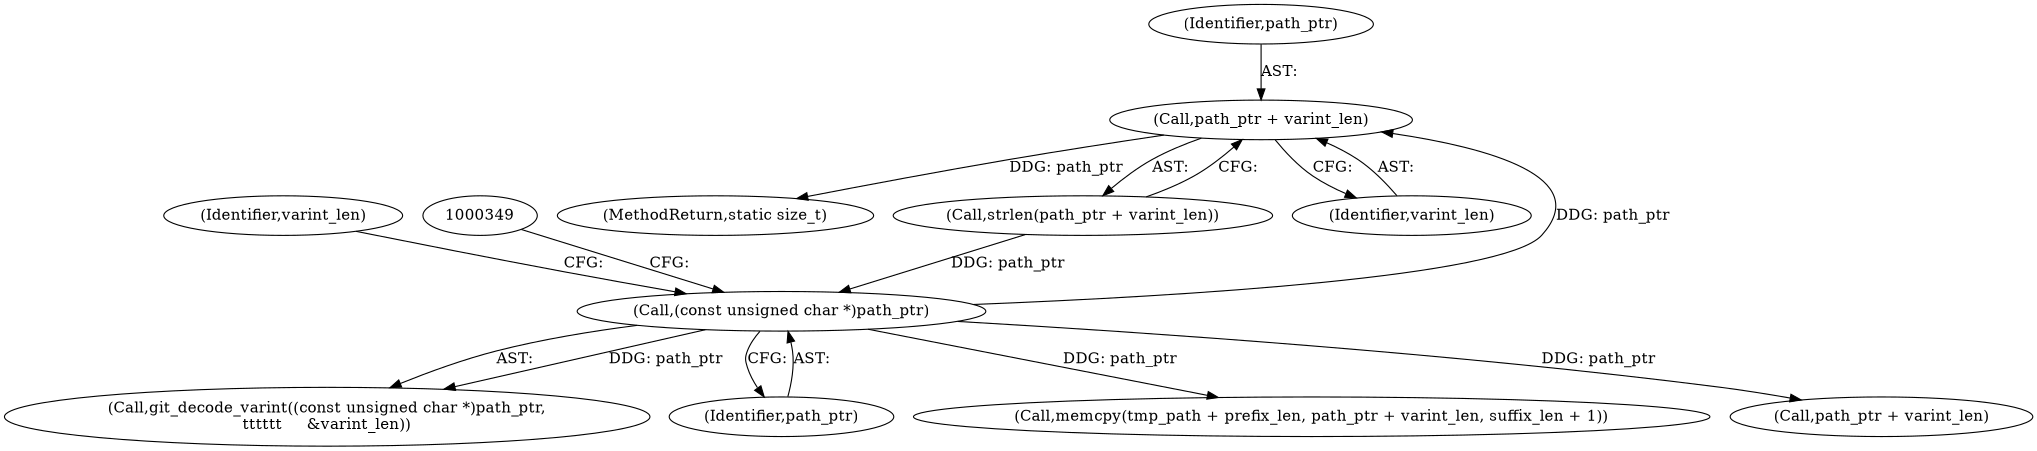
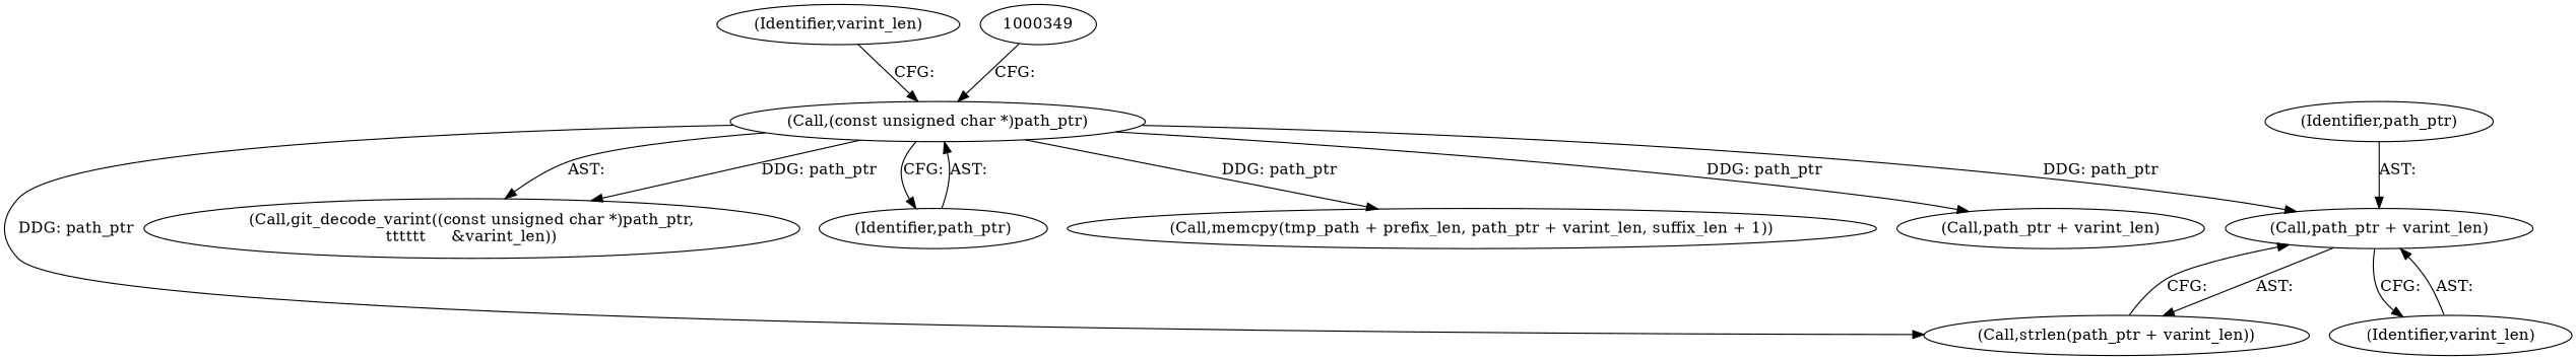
  digraph {
    n1 [label="(Call,path_ptr + varint_len)"]
-   n2 [label="(MethodReturn,static size_t)"]
    n3 [label="(Call,strlen(path_ptr + varint_len))"]
    n4 [label="(Identifier,varint_len)"]
    n5 [label="(Call,(const unsigned char *)path_ptr)"]
    n6 [label="(Call,git_decode_varint((const unsigned char *)path_ptr,\n\t\t\t\t\t\t     &varint_len))"]
    n7 [label="(Identifier,path_ptr)"]
    n8 [label="(Call,memcpy(tmp_path + prefix_len, path_ptr + varint_len, suffix_len + 1))"]
    n9 [label="(Call,path_ptr + varint_len)"]
    n10 [label="(Identifier,varint_len)"]
    n11 [label="(Identifier,path_ptr)"]
    1000349
-   n1 -> n2 [label="DDG: path_ptr"]
    n1 -> n3 [label="AST: "]
    n1 -> n4 [label="CFG: "]
    n3 -> n1 [label="CFG: "]
    n4 -> n1 [label="AST: "]
    n5 -> n1 [label="DDG: path_ptr"]
-   n3 -> n5 [label="DDG: path_ptr"]
+   n5 -> n3 [label="DDG: path_ptr"]
    n5 -> n6 [label="AST: "]
    n5 -> n6 [label="DDG: path_ptr"]
    n5 -> n7 [label="CFG: "]
    n5 -> n8 [label="DDG: path_ptr"]
    n5 -> n9 [label="DDG: path_ptr"]
    n7 -> n5 [label="AST: "]
    n10 -> n5 [label="CFG: "]
    n11 -> n1 [label="AST: "]
    1000349 -> n5 [label="CFG: "]
  }
